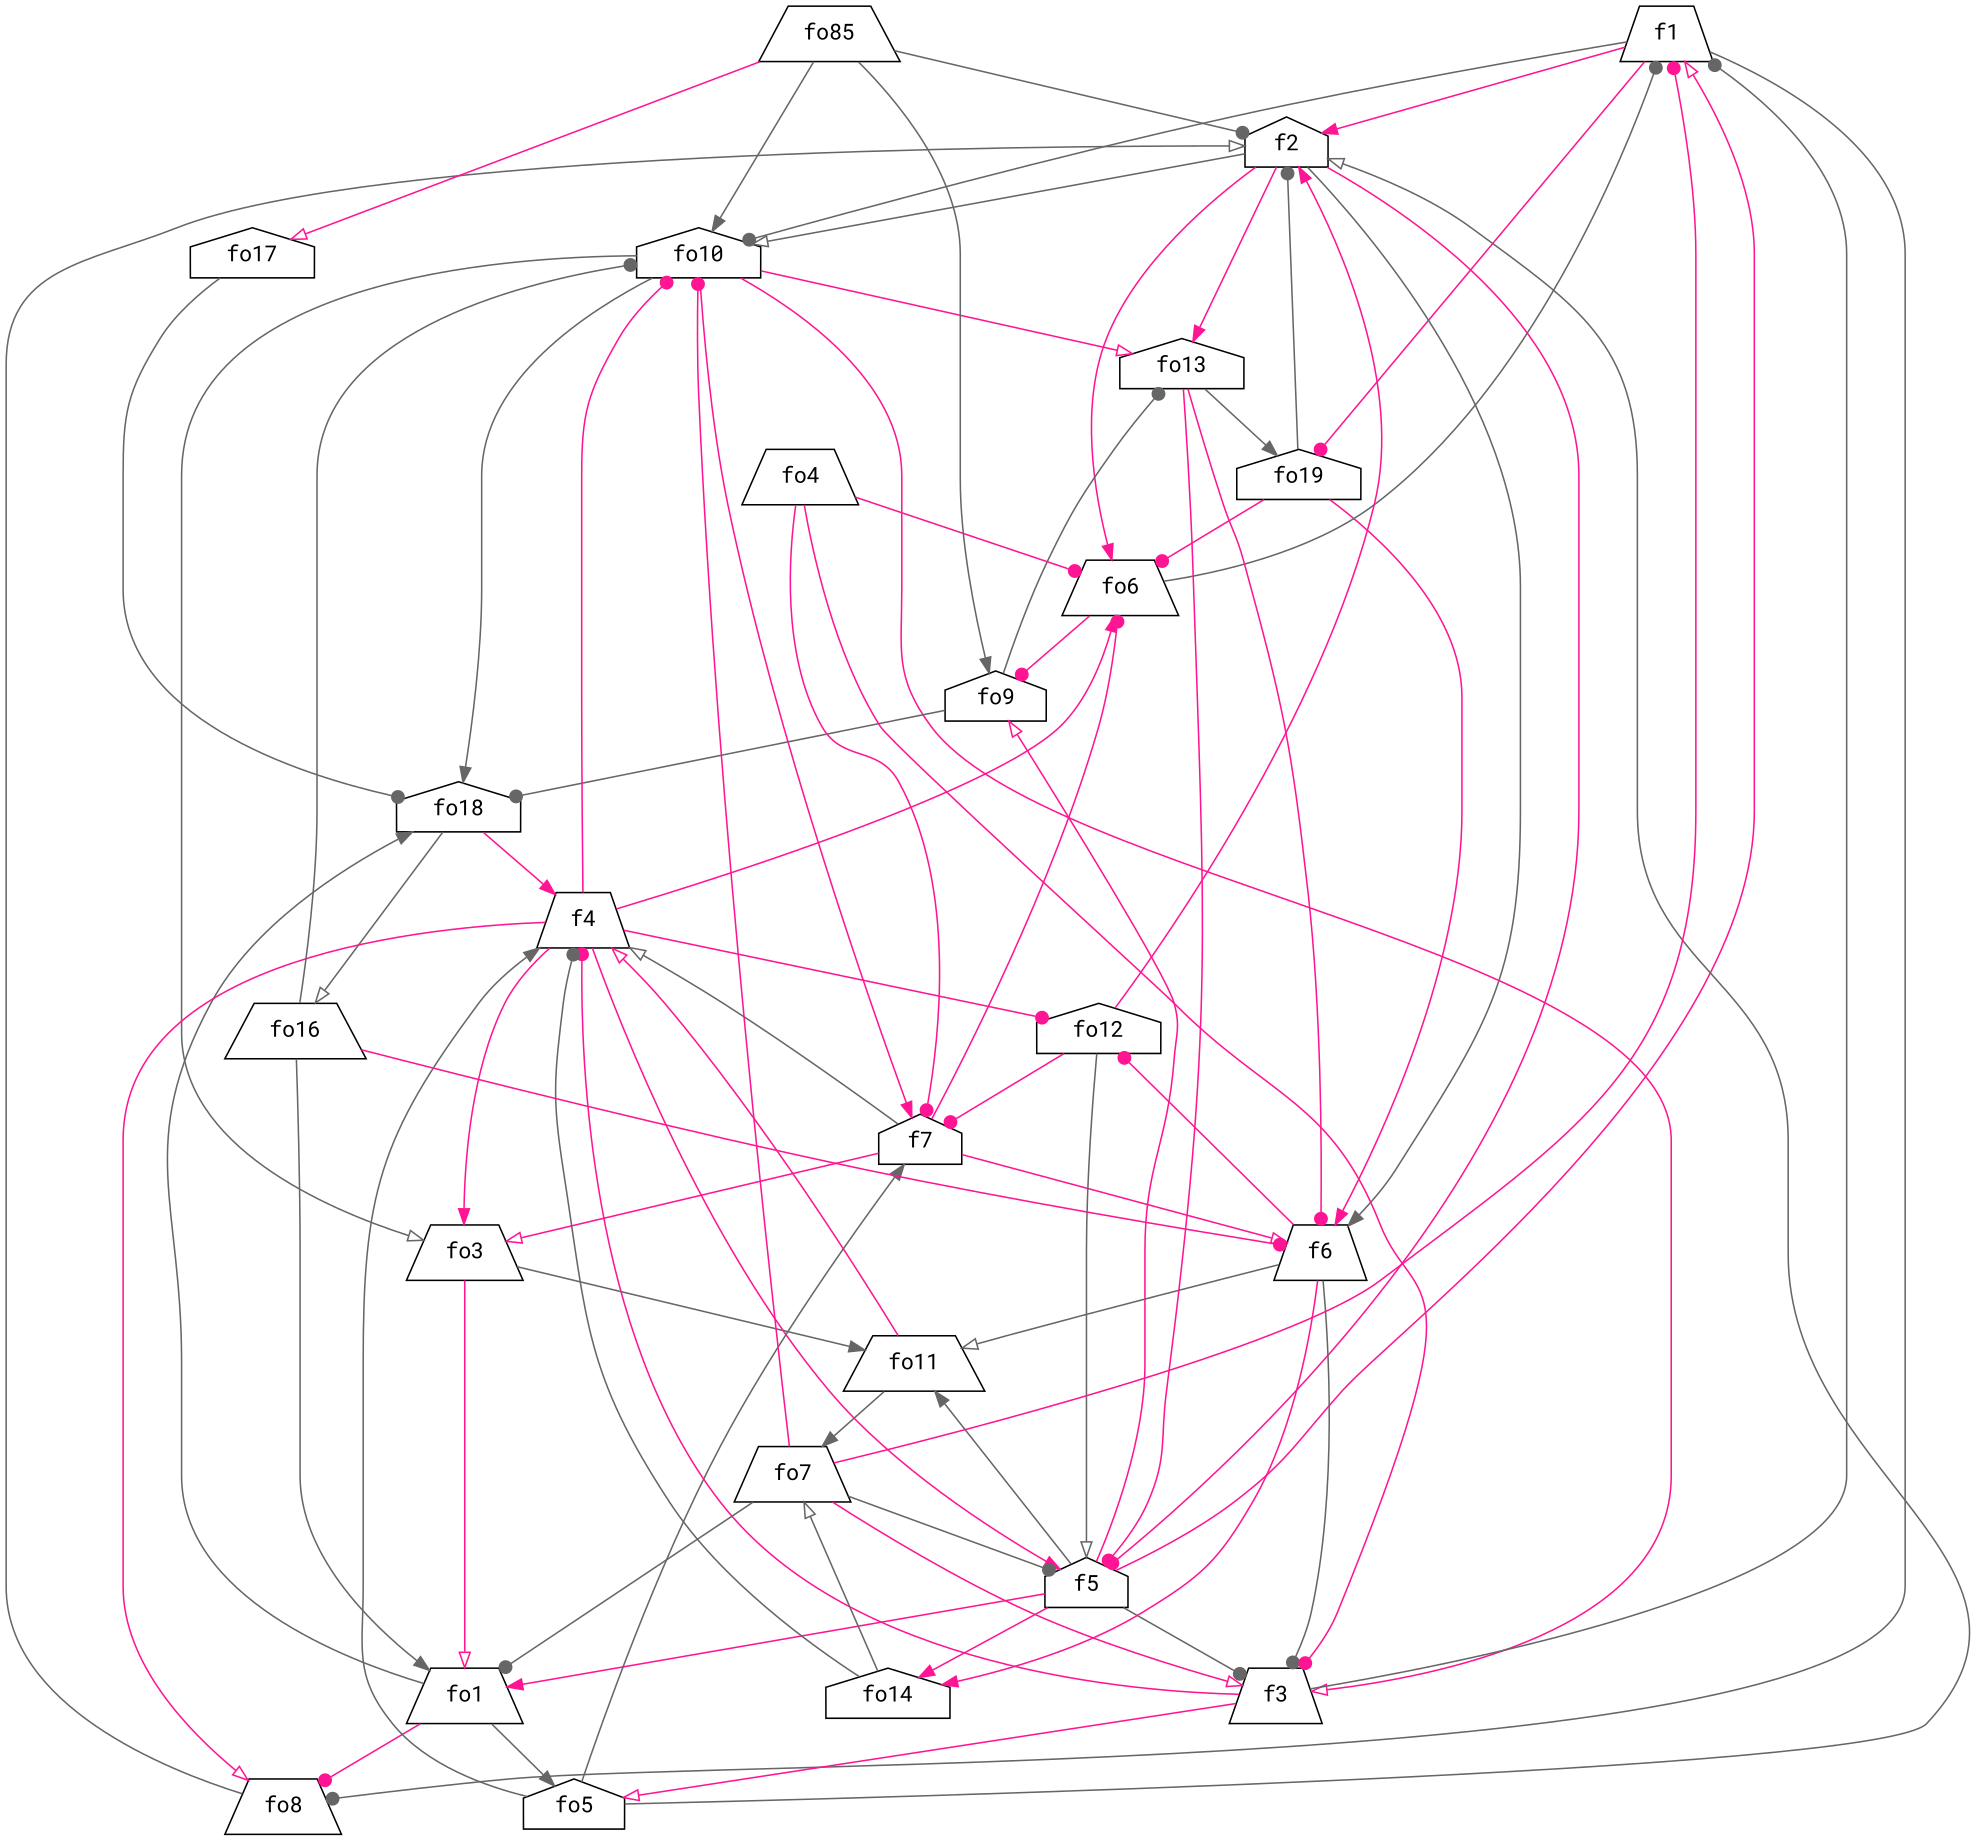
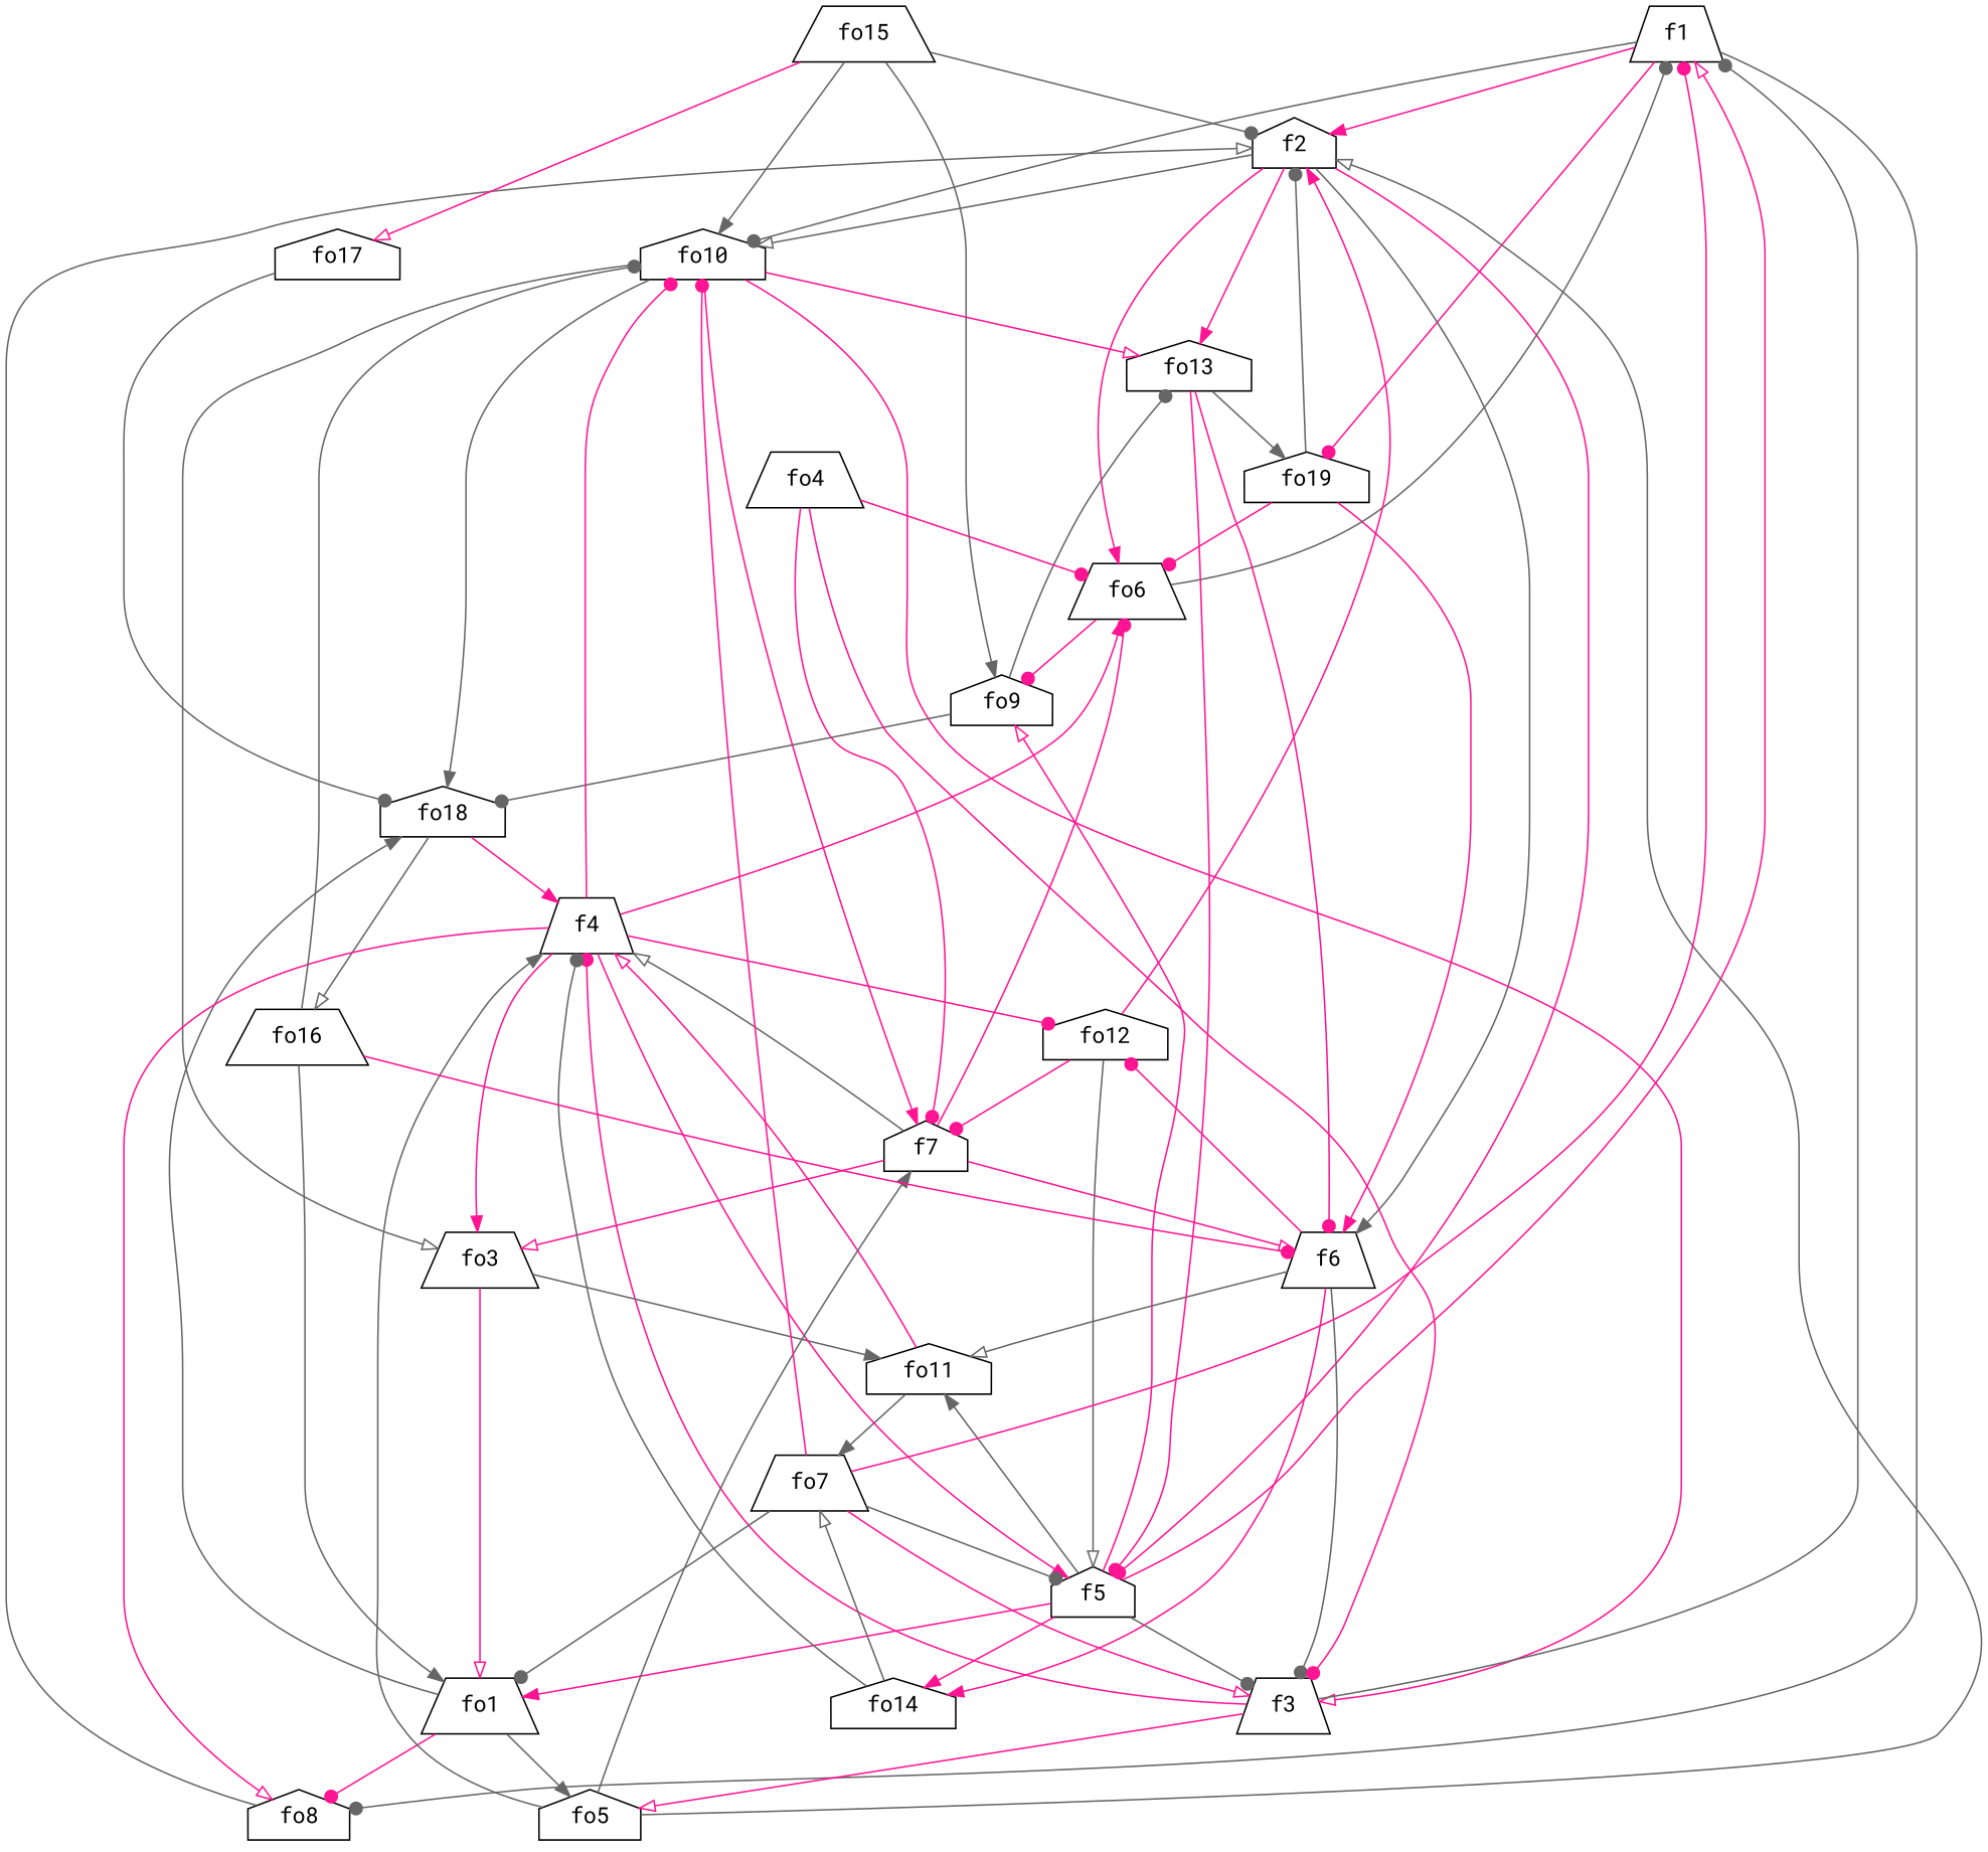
  strict digraph {
    fontname="Roboto Mono"
    node [fontname="Roboto Mono" shape=house]
    edge [arrowhead=dot color=deeppink fontname="Roboto Mono" weight=2]
    f1 [shape=trapezium]
    f2
-   fo8 [shape=trapezium]
+   fo8
    fo10
    fo19
    f5
    f6 [shape=trapezium]
    fo6 [shape=trapezium]
    fo13
    f3 [shape=trapezium]
    fo3 [shape=trapezium]
    f7
    fo18
    fo1 [shape=trapezium]
    fo9
-   fo11 [shape=trapezium]
+   fo11
    fo14
    fo12
    f4 [shape=trapezium]
    fo5
    fo7 [shape=trapezium]
    fo16 [shape=trapezium]
    fo4 [shape=trapezium]
-   fo15 [shape=trapezium label=fo85]
+   fo15 [shape=trapezium]
    fo17
    f1 -> f2 [arrowhead=normal]
    f1 -> fo8 [color=gray40]
    f1 -> fo10 [color=gray40]
    f1 -> fo19
    f2 -> fo10 [arrowhead=onormal color=gray40]
    f2 -> f5
    f2 -> f6 [arrowhead=normal color=gray40]
    f2 -> fo6 [arrowhead=normal]
    f2 -> fo13 [arrowhead=normal]
    fo8 -> f2 [arrowhead=onormal color=gray40]
    fo10 -> fo13 [arrowhead=onormal]
    fo10 -> f3 [arrowhead=onormal]
    fo10 -> fo3 [arrowhead=onormal color=gray40]
    fo10 -> f7 [arrowhead=normal]
    fo10 -> fo18 [arrowhead=normal color=gray40]
    fo19 -> f2 [color=gray40]
    fo19 -> f6 [arrowhead=normal]
    fo19 -> fo6
    f5 -> f1 [arrowhead=onormal]
    f5 -> f3 [color=gray40]
    f5 -> fo1 [arrowhead=normal]
    f5 -> fo9 [arrowhead=onormal]
    f5 -> fo11 [arrowhead=normal color=gray40]
    f5 -> fo14 [arrowhead=normal]
    f6 -> f3 [color=gray40]
    f6 -> fo11 [arrowhead=onormal color=gray40]
    f6 -> fo14 [arrowhead=normal]
    f6 -> fo12
    fo6 -> f1 [color=gray40]
    fo6 -> fo9
    fo13 -> fo19 [arrowhead=normal color=gray40]
    fo13 -> f5
    fo13 -> f6
    f3 -> f1 [color=gray40]
    f3 -> f4
    f3 -> fo5 [arrowhead=onormal]
    fo3 -> fo1 [arrowhead=onormal]
    fo3 -> fo11 [arrowhead=normal color=gray40]
    f7 -> f6 [arrowhead=onormal]
    f7 -> fo6
    f7 -> fo3 [arrowhead=onormal]
    f7 -> f4 [arrowhead=onormal color=gray40]
    fo18 -> f4 [arrowhead=normal]
    fo18 -> fo16 [arrowhead=onormal color=gray40]
    fo1 -> fo8
    fo1 -> fo18 [arrowhead=normal color=gray40]
    fo1 -> fo5 [arrowhead=normal color=gray40]
    fo9 -> fo13 [color=gray40]
    fo9 -> fo18 [color=gray40]
    fo11 -> f4 [arrowhead=onormal]
    fo11 -> fo7 [arrowhead=normal color=gray40]
    fo14 -> f4 [color=gray40]
    fo14 -> fo7 [arrowhead=onormal color=gray40]
    fo12 -> f2 [arrowhead=normal]
    fo12 -> f5 [arrowhead=onormal color=gray40]
    fo12 -> f7
    f4 -> fo8 [arrowhead=onormal]
    f4 -> fo10
    f4 -> f5 [arrowhead=normal]
    f4 -> fo6 [arrowhead=normal]
    f4 -> fo3 [arrowhead=normal]
    f4 -> fo12
    fo5 -> f2 [arrowhead=onormal color=gray40]
    fo5 -> f7 [arrowhead=normal color=gray40]
    fo5 -> f4 [arrowhead=normal color=gray40]
    fo7 -> f1
    fo7 -> fo10
    fo7 -> f5 [color=gray40]
    fo7 -> f3 [arrowhead=onormal]
    fo7 -> fo1 [color=gray40]
    fo16 -> fo10 [color=gray40]
    fo16 -> f6
    fo16 -> fo1 [arrowhead=normal color=gray40]
    fo4 -> fo6
    fo4 -> f3
    fo4 -> f7
    fo15 -> f2 [color=gray40]
    fo15 -> fo10 [arrowhead=normal color=gray40]
    fo15 -> fo9 [arrowhead=normal color=gray40]
    fo15 -> fo17 [arrowhead=onormal]
    fo17 -> fo18 [color=gray40]
  }
